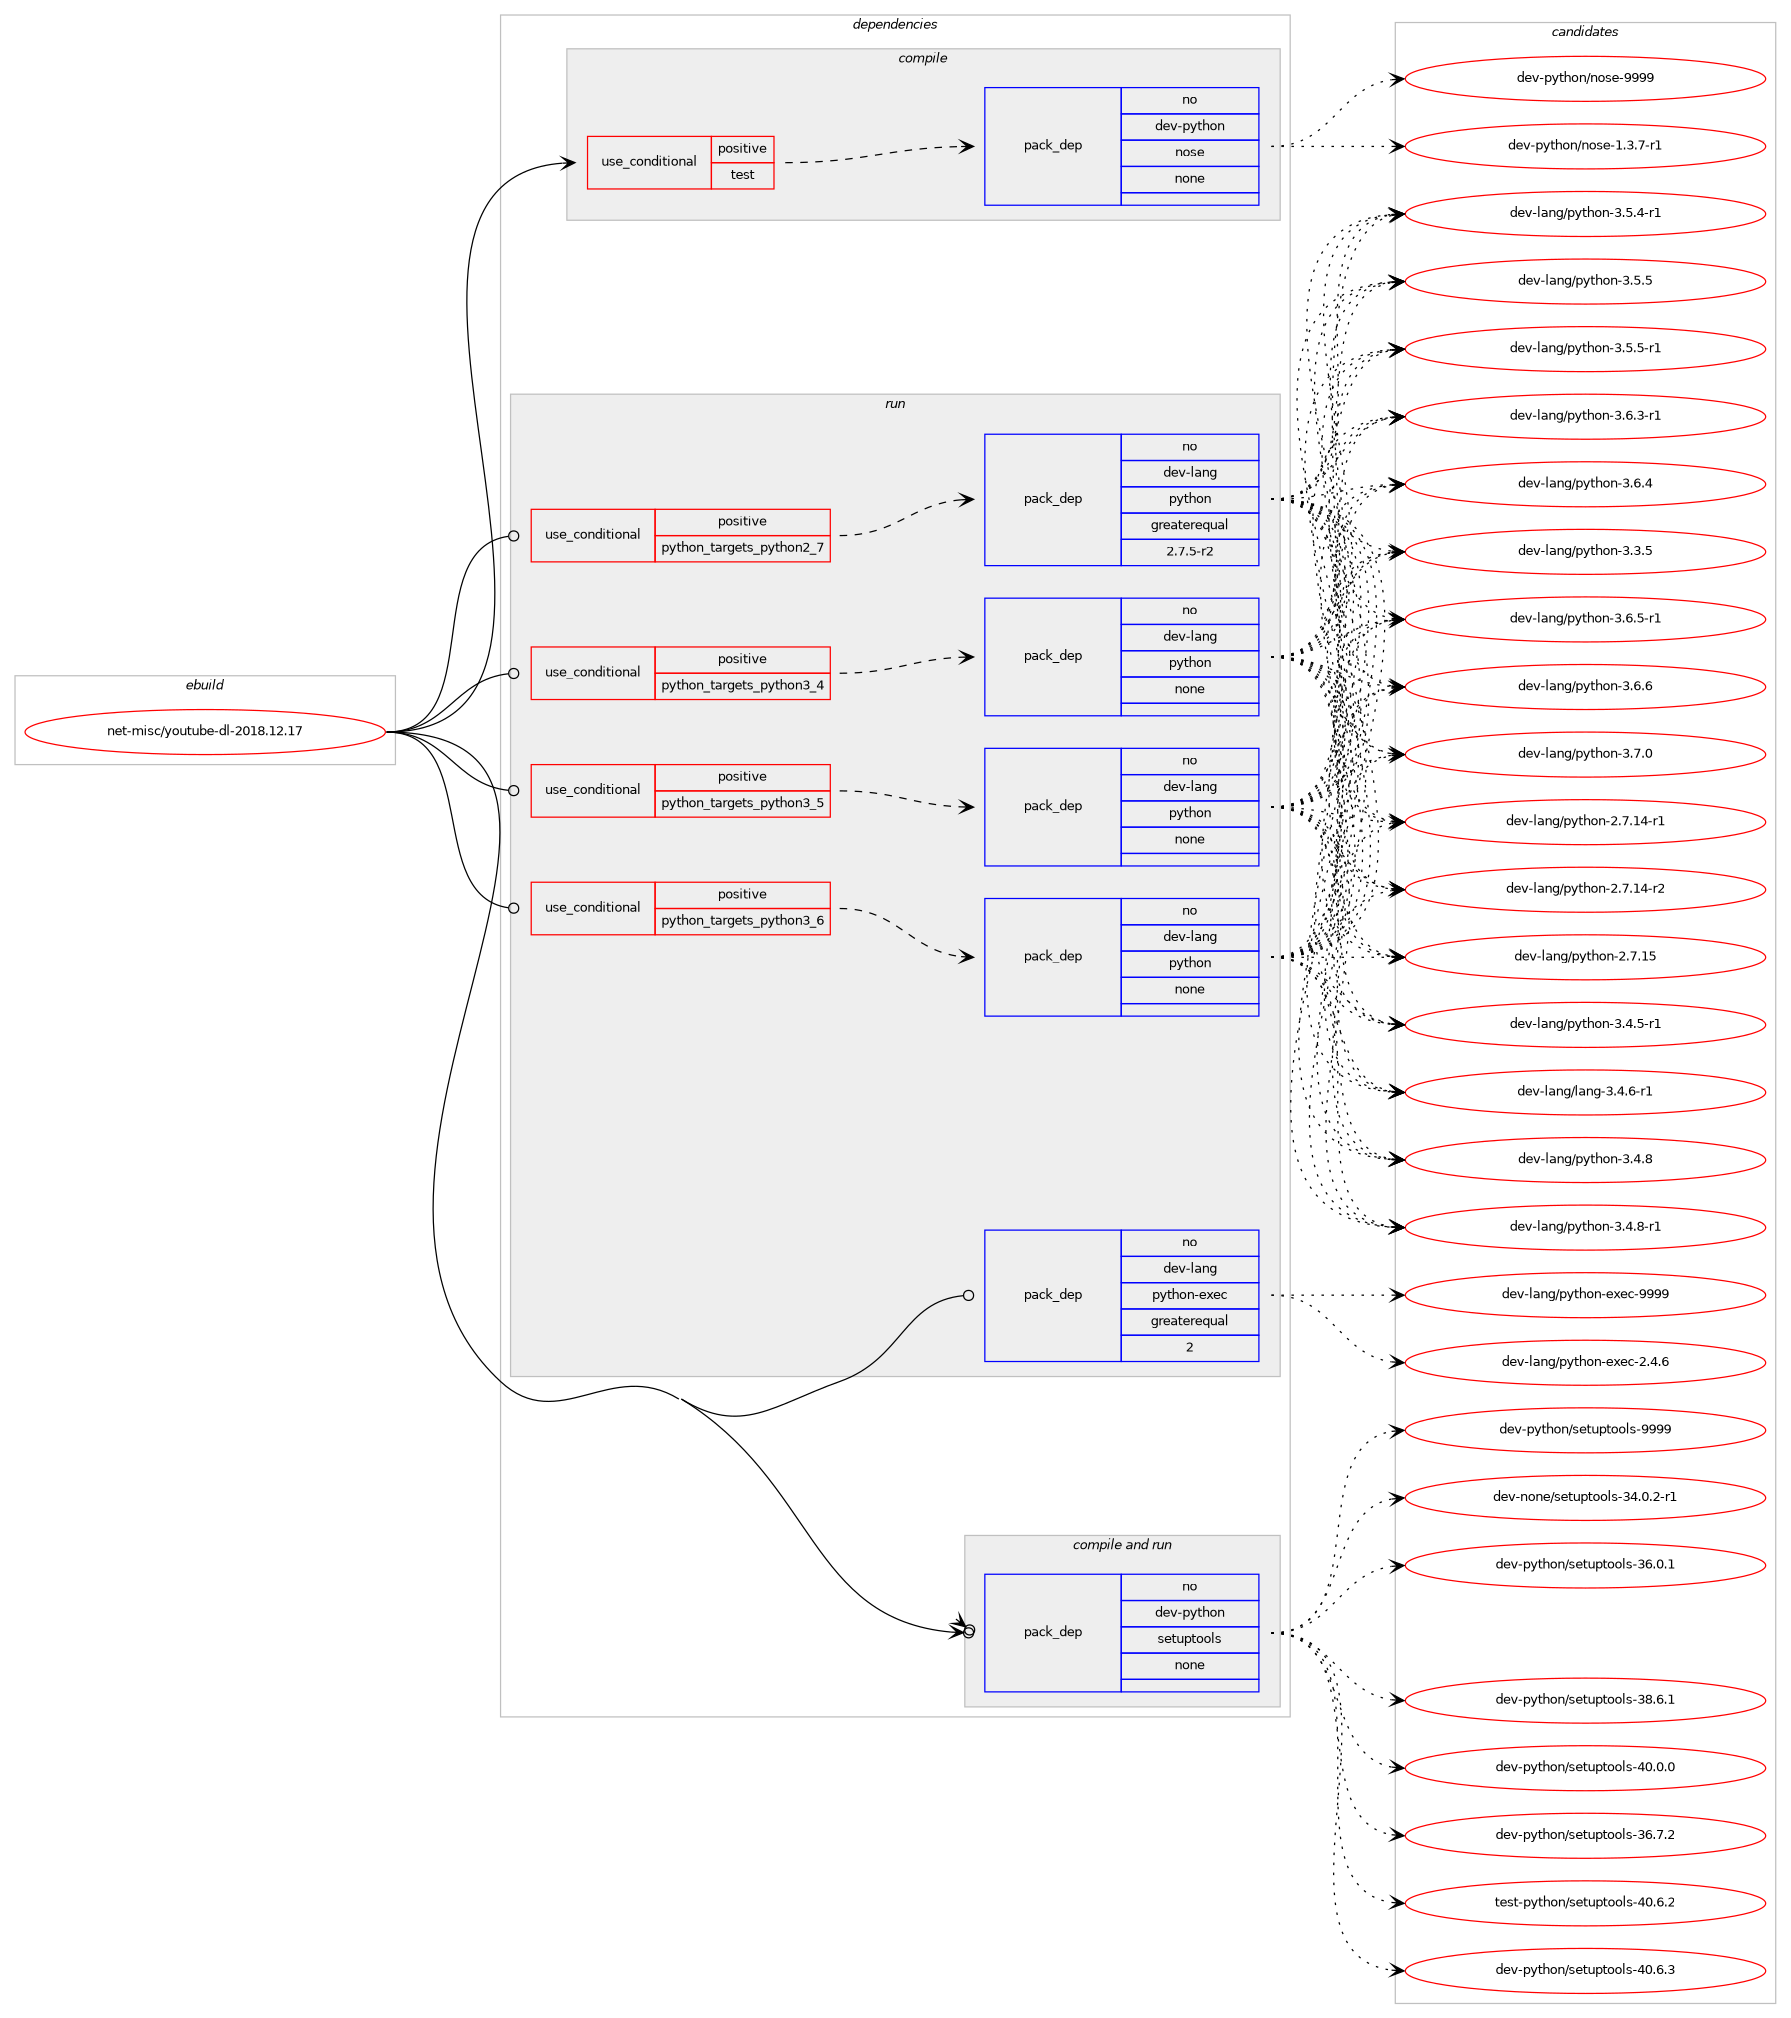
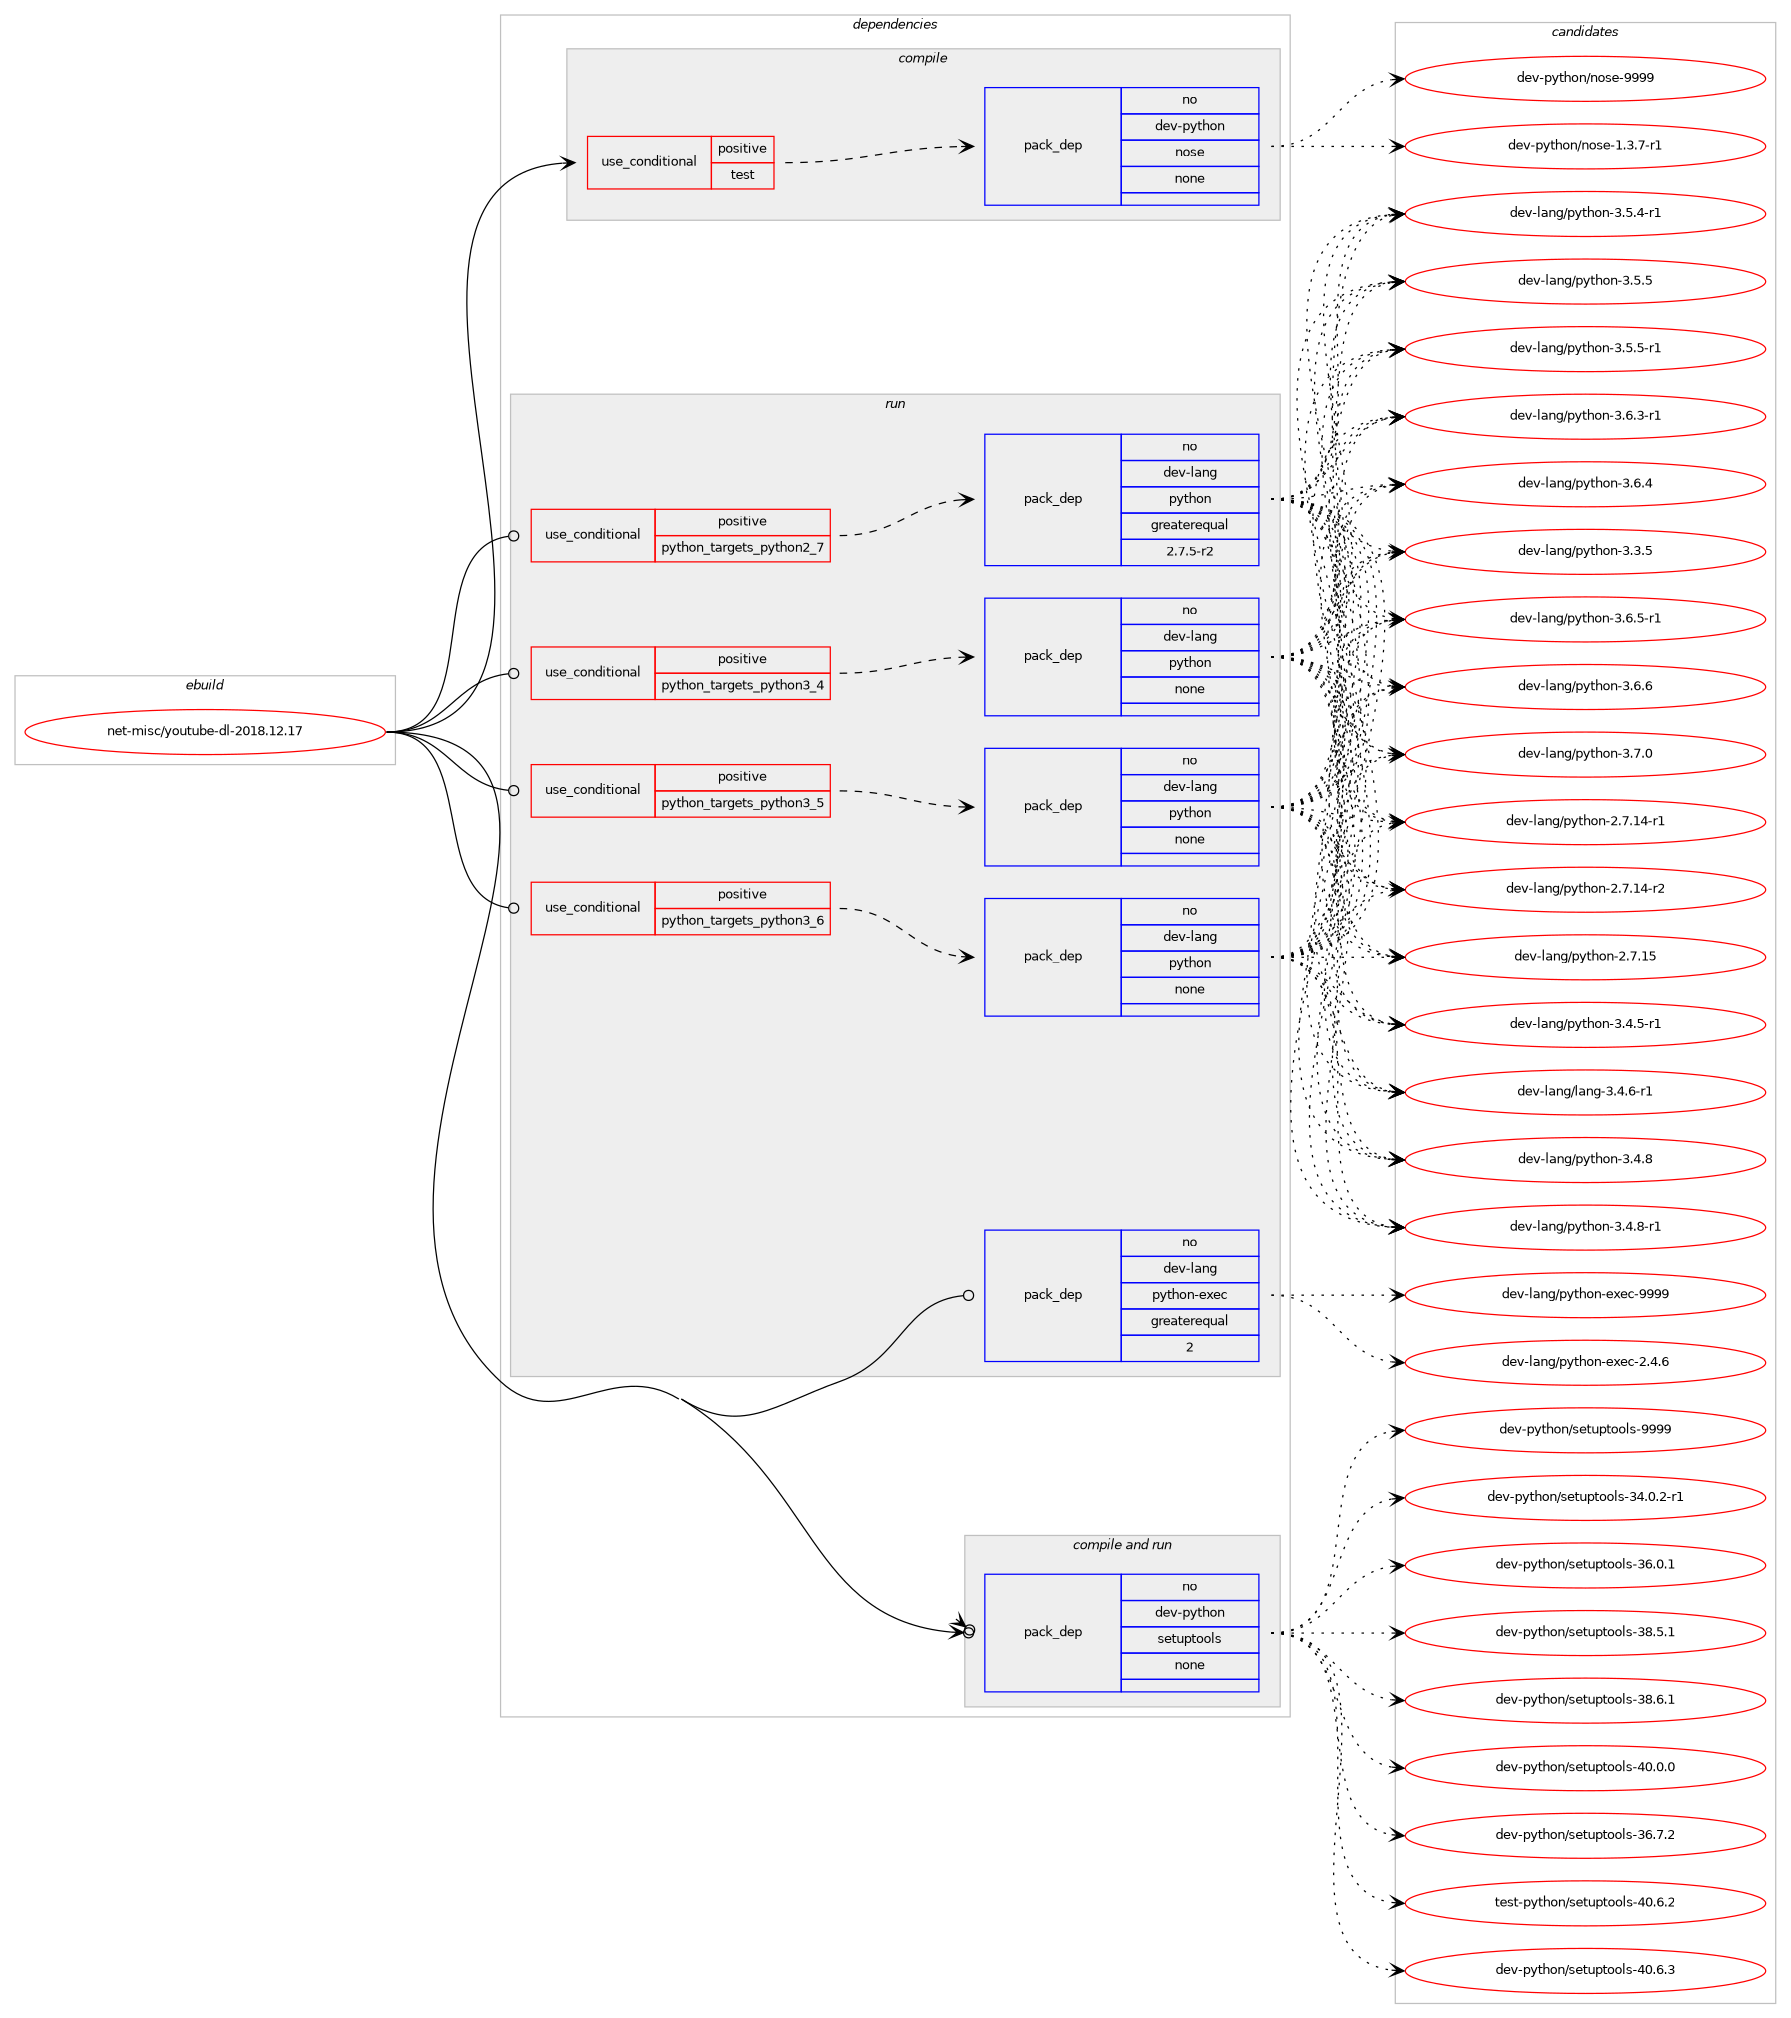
  digraph {
    compound=true
    concentrate=true
    fontname=Helvetica
    fontsize=10
    newrank=true
    rankdir=LR
    ranksep=1.5
    node [color=red fontname=Helvetica fontsize=10]
    edge [arrowhead=vee headport=w style=dotted tailport=e weight=100]
    n1 [label="net-misc/youtube-dl-2018.12.17" width=4]
    n2 [color=blue label=<<TABLE BORDER="0" CELLBORDER="1" CELLSPACING="0" CELLPADDING="4" WIDTH="220"><TR><TD ROWSPAN="6" CELLPADDING="30">pack_dep</TD></TR><TR><TD WIDTH="110">no</TD></TR><TR><TD>dev-python</TD></TR><TR><TD>nose</TD></TR><TR><TD>none</TD></TR><TR><TD></TD></TR></TABLE>> shape=none]
    n3 [label=<<TABLE BORDER="0" CELLBORDER="1" CELLSPACING="0" CELLPADDING="4"><TR><TD ROWSPAN="3" CELLPADDING="10">use_conditional</TD></TR><TR><TD>positive</TD></TR><TR><TD>test</TD></TR></TABLE>> shape=none]
    n4 [color=blue label=<<TABLE BORDER="0" CELLBORDER="1" CELLSPACING="0" CELLPADDING="4" WIDTH="220"><TR><TD ROWSPAN="6" CELLPADDING="30">pack_dep</TD></TR><TR><TD WIDTH="110">no</TD></TR><TR><TD>dev-python</TD></TR><TR><TD>setuptools</TD></TR><TR><TD>none</TD></TR><TR><TD></TD></TR></TABLE>> shape=none]
    n5 [color=blue label=<<TABLE BORDER="0" CELLBORDER="1" CELLSPACING="0" CELLPADDING="4" WIDTH="220"><TR><TD ROWSPAN="6" CELLPADDING="30">pack_dep</TD></TR><TR><TD WIDTH="110">no</TD></TR><TR><TD>dev-lang</TD></TR><TR><TD>python</TD></TR><TR><TD>greaterequal</TD></TR><TR><TD>2.7.5-r2</TD></TR></TABLE>> shape=none]
    n6 [label=<<TABLE BORDER="0" CELLBORDER="1" CELLSPACING="0" CELLPADDING="4"><TR><TD ROWSPAN="3" CELLPADDING="10">use_conditional</TD></TR><TR><TD>positive</TD></TR><TR><TD>python_targets_python2_7</TD></TR></TABLE>> shape=none]
    n7 [color=blue label=<<TABLE BORDER="0" CELLBORDER="1" CELLSPACING="0" CELLPADDING="4" WIDTH="220"><TR><TD ROWSPAN="6" CELLPADDING="30">pack_dep</TD></TR><TR><TD WIDTH="110">no</TD></TR><TR><TD>dev-lang</TD></TR><TR><TD>python</TD></TR><TR><TD>none</TD></TR><TR><TD></TD></TR></TABLE>> shape=none]
    n8 [label=<<TABLE BORDER="0" CELLBORDER="1" CELLSPACING="0" CELLPADDING="4"><TR><TD ROWSPAN="3" CELLPADDING="10">use_conditional</TD></TR><TR><TD>positive</TD></TR><TR><TD>python_targets_python3_4</TD></TR></TABLE>> shape=none]
    n9 [color=blue label=<<TABLE BORDER="0" CELLBORDER="1" CELLSPACING="0" CELLPADDING="4" WIDTH="220"><TR><TD ROWSPAN="6" CELLPADDING="30">pack_dep</TD></TR><TR><TD WIDTH="110">no</TD></TR><TR><TD>dev-lang</TD></TR><TR><TD>python</TD></TR><TR><TD>none</TD></TR><TR><TD></TD></TR></TABLE>> shape=none]
    n10 [label=<<TABLE BORDER="0" CELLBORDER="1" CELLSPACING="0" CELLPADDING="4"><TR><TD ROWSPAN="3" CELLPADDING="10">use_conditional</TD></TR><TR><TD>positive</TD></TR><TR><TD>python_targets_python3_5</TD></TR></TABLE>> shape=none]
    n11 [color=blue label=<<TABLE BORDER="0" CELLBORDER="1" CELLSPACING="0" CELLPADDING="4" WIDTH="220"><TR><TD ROWSPAN="6" CELLPADDING="30">pack_dep</TD></TR><TR><TD WIDTH="110">no</TD></TR><TR><TD>dev-lang</TD></TR><TR><TD>python</TD></TR><TR><TD>none</TD></TR><TR><TD></TD></TR></TABLE>> shape=none]
    n12 [label=<<TABLE BORDER="0" CELLBORDER="1" CELLSPACING="0" CELLPADDING="4"><TR><TD ROWSPAN="3" CELLPADDING="10">use_conditional</TD></TR><TR><TD>positive</TD></TR><TR><TD>python_targets_python3_6</TD></TR></TABLE>> shape=none]
    n13 [color=blue label=<<TABLE BORDER="0" CELLBORDER="1" CELLSPACING="0" CELLPADDING="4" WIDTH="220"><TR><TD ROWSPAN="6" CELLPADDING="30">pack_dep</TD></TR><TR><TD WIDTH="110">no</TD></TR><TR><TD>dev-lang</TD></TR><TR><TD>python-exec</TD></TR><TR><TD>greaterequal</TD></TR><TR><TD>2</TD></TR></TABLE>> shape=none]
    n14 [label="dev-python/nose-1.3.7-r1" width=4]
    n15 [label="dev-python/nose-9999" width=4]
-   n16 [label="dev-none/setuptools-34.0.2-r1" width=4]
+   n16 [label="dev-python/setuptools-34.0.2-r1" width=4]
    n17 [label="dev-python/setuptools-36.0.1" width=4]
+   n18 [label="dev-python/setuptools-38.5.1" width=4]
    n19 [label="dev-python/setuptools-38.6.1" width=4]
    n20 [label="dev-python/setuptools-40.0.0" width=4]
    n21 [label="dev-python/setuptools-36.7.2" width=4]
    n22 [label="test-python/setuptools-40.6.2" width=4]
    n23 [label="dev-python/setuptools-40.6.3" width=4]
    n24 [label="dev-python/setuptools-9999" width=4]
    n25 [label="dev-lang/python-2.7.14-r1" width=4]
    n26 [label="dev-lang/python-2.7.14-r2" width=4]
    n27 [label="dev-lang/python-2.7.15" width=4]
    n28 [label="dev-lang/python-3.4.5-r1" width=4]
    n29 [label="dev-lang/lang-3.4.6-r1" width=4]
    n30 [label="dev-lang/python-3.4.8" width=4]
    n31 [label="dev-lang/python-3.4.8-r1" width=4]
    n32 [label="dev-lang/python-3.5.4-r1" width=4]
    n33 [label="dev-lang/python-3.5.5" width=4]
    n34 [label="dev-lang/python-3.5.5-r1" width=4]
    n35 [label="dev-lang/python-3.6.3-r1" width=4]
    n36 [label="dev-lang/python-3.6.4" width=4]
    n37 [label="dev-lang/python-3.3.5" width=4]
    n38 [label="dev-lang/python-3.6.5-r1" width=4]
    n39 [label="dev-lang/python-3.6.6" width=4]
    n40 [label="dev-lang/python-3.7.0" width=4]
    n41 [label="dev-lang/python-exec-2.4.6" width=4]
    n42 [label="dev-lang/python-exec-9999" width=4]
    subgraph cluster_1 {
      color=gray
      label=<<i>ebuild</i>>
      rank=same
      n1
    }
    subgraph cluster_2 {
      color=gray
      label=<<i>dependencies</i>>
      subgraph cluster_3 {
        color=gray
        fillcolor="#eeeeee"
        label=<<i>compile</i>>
        style=filled
        subgraph sub_4 {
          color=gray
          fillcolor="#eeeeee"
          label=<<i>compile</i>>
          style=filled
          n3
          subgraph sub_5 {
            color=gray
            fillcolor="#eeeeee"
            label=<<i>compile</i>>
            style=filled
            n2
          }
        }
      }
      subgraph cluster_6 {
        color=gray
        fillcolor="#eeeeee"
        label=<<i>compile and run</i>>
        style=filled
        subgraph sub_7 {
          color=gray
          fillcolor="#eeeeee"
          label=<<i>compile and run</i>>
          style=filled
          n4
        }
      }
      subgraph cluster_8 {
        color=gray
        fillcolor="#eeeeee"
        label=<<i>run</i>>
        style=filled
        subgraph sub_9 {
          color=gray
          fillcolor="#eeeeee"
          label=<<i>run</i>>
          style=filled
          n6
          subgraph sub_10 {
            color=gray
            fillcolor="#eeeeee"
            label=<<i>run</i>>
            style=filled
            n5
          }
        }
        subgraph sub_11 {
          color=gray
          fillcolor="#eeeeee"
          label=<<i>run</i>>
          style=filled
          n8
          subgraph sub_12 {
            color=gray
            fillcolor="#eeeeee"
            label=<<i>run</i>>
            style=filled
            n7
          }
        }
        subgraph sub_13 {
          color=gray
          fillcolor="#eeeeee"
          label=<<i>run</i>>
          style=filled
          n10
          subgraph sub_14 {
            color=gray
            fillcolor="#eeeeee"
            label=<<i>run</i>>
            style=filled
            n9
          }
        }
        subgraph sub_15 {
          color=gray
          fillcolor="#eeeeee"
          label=<<i>run</i>>
          style=filled
          n12
          subgraph sub_16 {
            color=gray
            fillcolor="#eeeeee"
            label=<<i>run</i>>
            style=filled
            n11
          }
        }
        subgraph sub_17 {
          color=gray
          fillcolor="#eeeeee"
          label=<<i>run</i>>
          style=filled
          n13
        }
      }
    }
    subgraph cluster_18 {
      color=gray
      label=<<i>candidates</i>>
      rank=same
      subgraph sub_19 {
        color=black
        label=<<i>candidates</i>>
        nodesep=1
        rank=same
        n14
        n15
      }
      subgraph sub_20 {
        color=black
        label=<<i>candidates</i>>
        nodesep=1
        rank=same
        n16
        n17
+       n18
        n19
        n20
        n21
        n22
        n23
        n24
      }
      subgraph sub_21 {
        color=black
        label=<<i>candidates</i>>
        nodesep=1
        rank=same
        n25
        n26
        n27
        n28
        n29
        n30
        n31
        n32
        n33
        n34
        n35
        n36
        n37
        n38
        n39
        n40
      }
      subgraph sub_22 {
        color=black
        label=<<i>candidates</i>>
        nodesep=1
        rank=same
        n25
        n26
        n27
        n28
        n29
        n30
        n31
        n32
        n33
        n34
        n35
        n36
        n37
        n38
        n39
        n40
      }
      subgraph sub_23 {
        color=black
        label=<<i>candidates</i>>
        nodesep=1
        rank=same
        n25
        n26
        n27
        n28
        n29
        n30
        n31
        n32
        n33
        n34
        n35
        n36
        n37
        n38
        n39
        n40
      }
      subgraph sub_24 {
        color=black
        label=<<i>candidates</i>>
        nodesep=1
        rank=same
        n25
        n26
        n27
        n28
        n29
        n30
        n31
        n32
        n33
        n34
        n35
        n36
        n37
        n38
        n39
        n40
      }
      subgraph sub_25 {
        color=black
        label=<<i>candidates</i>>
        nodesep=1
        rank=same
        n41
        n42
      }
    }
    n1 -> n3 [style=solid weight=20]
    n1 -> n4 [arrowhead=odotvee style=solid weight=20]
    n1 -> n6 [arrowhead=odot style=solid weight=20]
    n1 -> n8 [arrowhead=odot style=solid weight=20]
    n1 -> n10 [arrowhead=odot style=solid weight=20]
    n1 -> n12 [arrowhead=odot style=solid weight=20]
    n1 -> n13 [arrowhead=odot style=solid weight=20]
    n2 -> n14
    n2 -> n15
    n3 -> n2 [style=dashed weight=20]
    n4 -> n16
    n4 -> n17
+   n4 -> n18
    n4 -> n19
    n4 -> n20
    n4 -> n21
    n4 -> n22
    n4 -> n23
    n4 -> n24
    n5 -> n25
    n5 -> n26
    n5 -> n27
    n5 -> n28
    n5 -> n29
    n5 -> n30
    n5 -> n31
    n5 -> n32
    n5 -> n33
    n5 -> n34
    n5 -> n35
    n5 -> n36
    n5 -> n37
    n5 -> n38
    n5 -> n39
    n5 -> n40
    n6 -> n5 [style=dashed weight=20]
    n7 -> n25
    n7 -> n26
    n7 -> n27
    n7 -> n28
    n7 -> n29
    n7 -> n30
    n7 -> n31
    n7 -> n32
    n7 -> n33
    n7 -> n34
    n7 -> n35
    n7 -> n36
    n7 -> n37
    n7 -> n38
    n7 -> n39
    n7 -> n40
    n8 -> n7 [style=dashed weight=20]
    n9 -> n25
    n9 -> n26
    n9 -> n27
    n9 -> n28
    n9 -> n29
    n9 -> n30
    n9 -> n31
    n9 -> n32
    n9 -> n33
    n9 -> n34
    n9 -> n35
    n9 -> n36
    n9 -> n37
    n9 -> n38
    n9 -> n39
    n9 -> n40
    n10 -> n9 [style=dashed weight=20]
    n11 -> n25
    n11 -> n26
    n11 -> n27
    n11 -> n28
    n11 -> n29
    n11 -> n30
    n11 -> n31
    n11 -> n32
    n11 -> n33
    n11 -> n34
    n11 -> n35
    n11 -> n36
    n11 -> n37
    n11 -> n38
    n11 -> n39
    n11 -> n40
    n12 -> n11 [style=dashed weight=20]
    n13 -> n41
    n13 -> n42
  }
